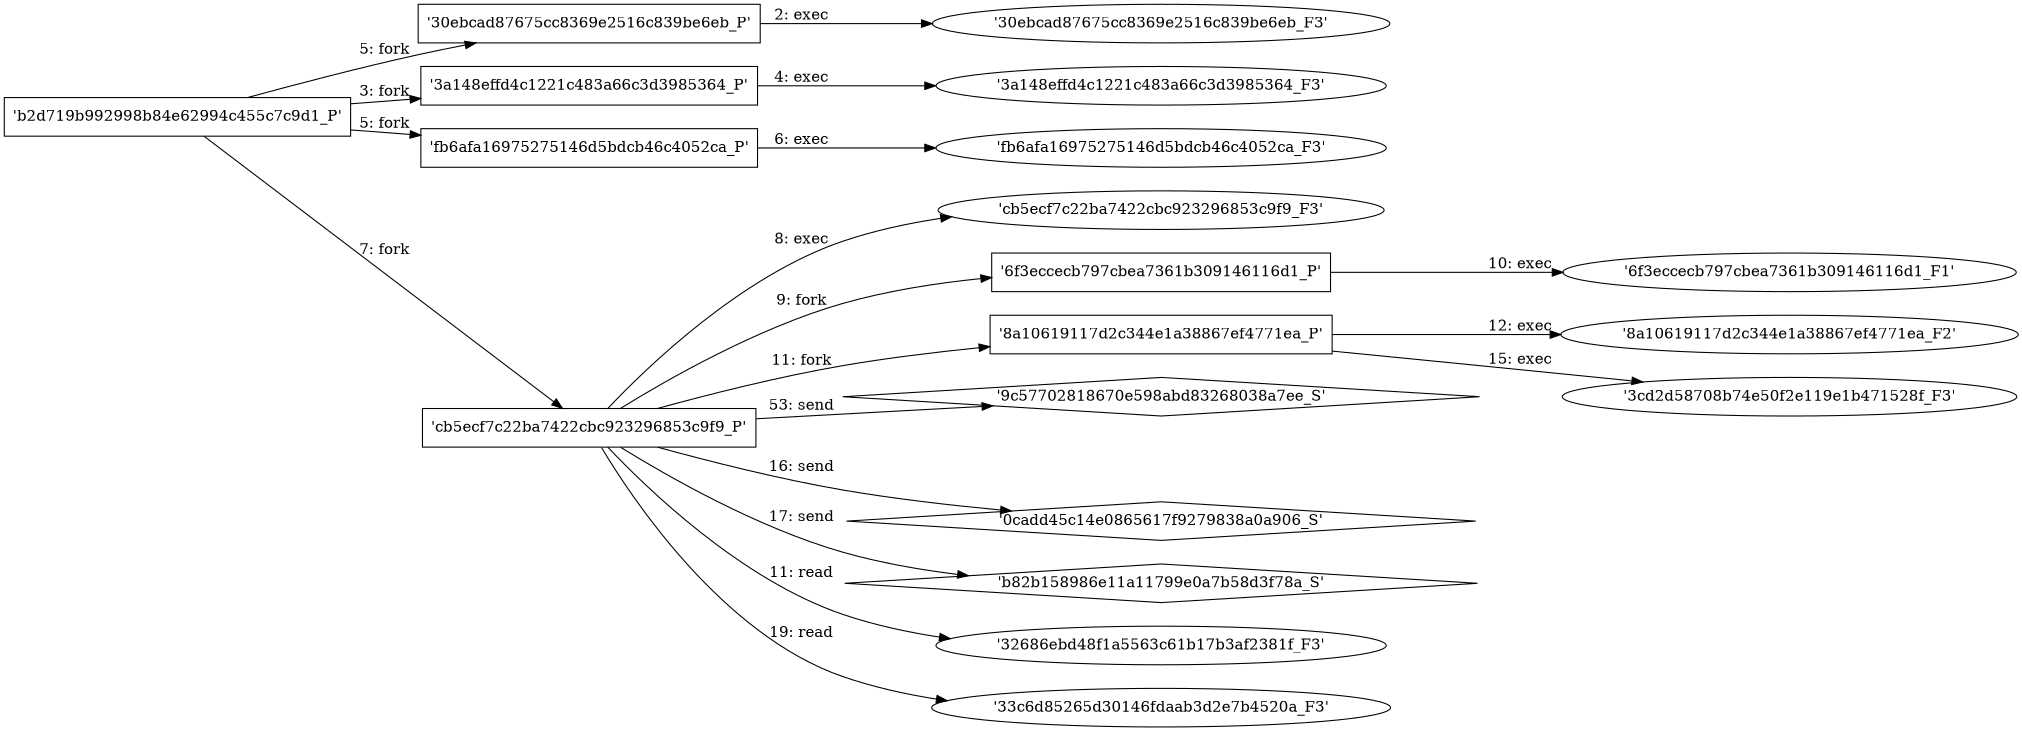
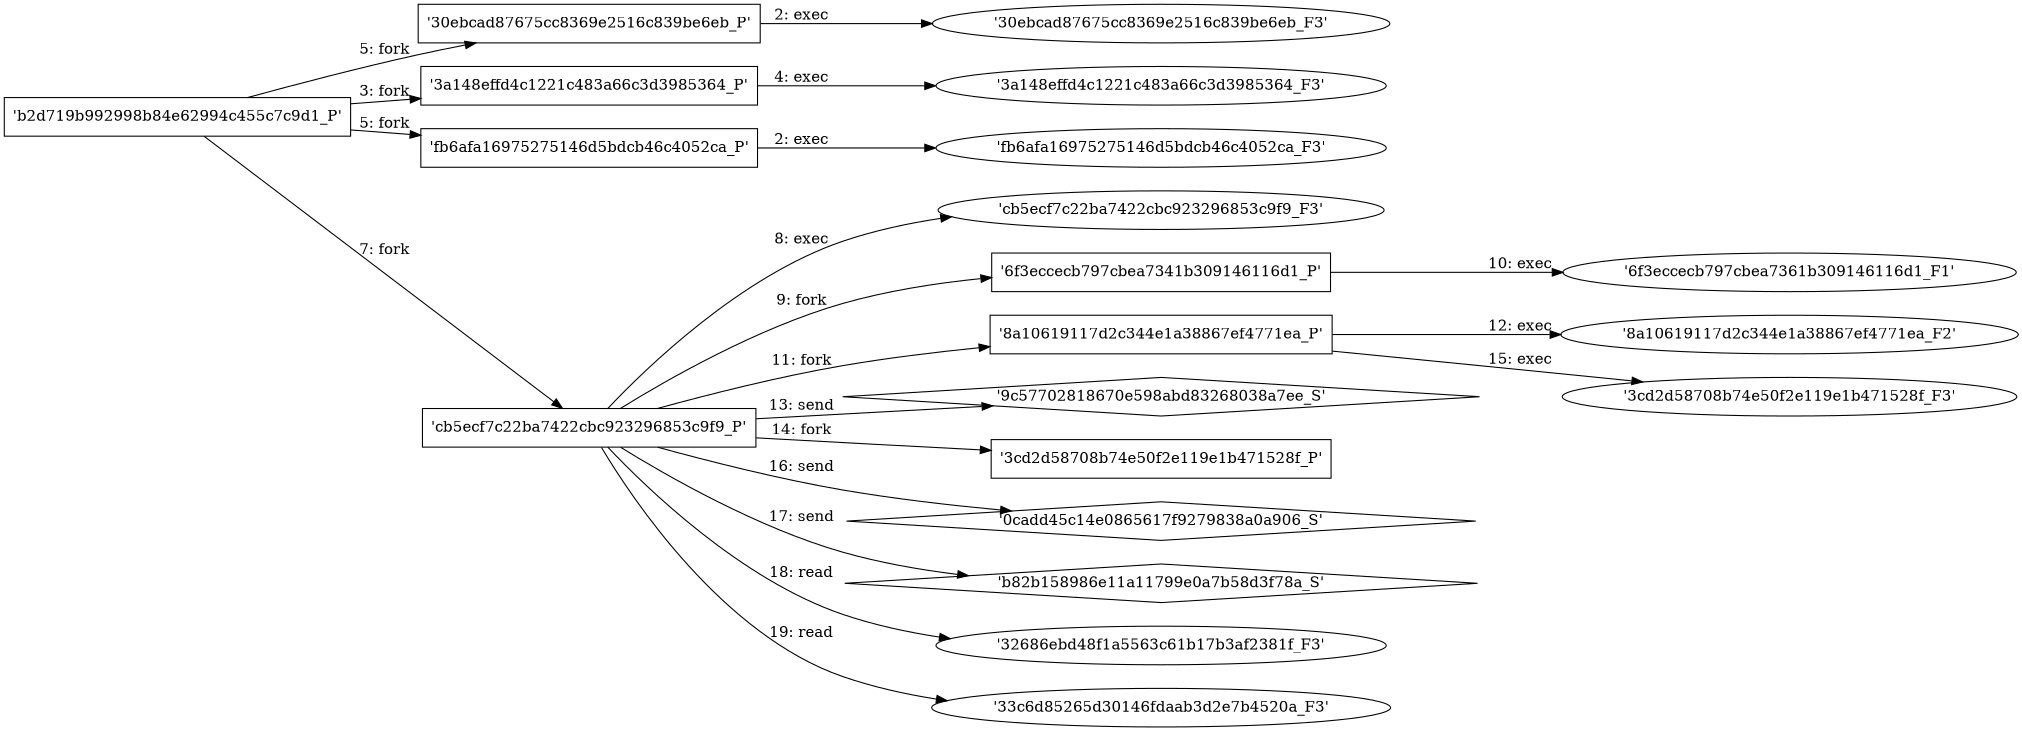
  digraph {
    engine=neato
    fixedsize=false
    fontsize=10
    nodesep=0.3
    rankdir=LR
    ranksep=0
    splines=true
    node [node_type=Process shape=ellipse]
    "'b2d719b992998b84e62994c455c7c9d1_P'" [shape=box]
    "'30ebcad87675cc8369e2516c839be6eb_P'" [shape=box]
    "'3a148effd4c1221c483a66c3d3985364_P'" [shape=box]
    "'fb6afa16975275146d5bdcb46c4052ca_P'" [shape=box]
    "'cb5ecf7c22ba7422cbc923296853c9f9_P'" [shape=box]
    "'30ebcad87675cc8369e2516c839be6eb_F3'" [node_type=File]
    "'3a148effd4c1221c483a66c3d3985364_F3'" [node_type=File]
    "'fb6afa16975275146d5bdcb46c4052ca_F3'" [node_type=File]
    "'cb5ecf7c22ba7422cbc923296853c9f9_F3'" [node_type=File]
-   "'6f3eccecb797cbea7361b309146116d1_P'" [shape=box]
+   "'6f3eccecb797cbea7361b309146116d1_P'" [shape=box label="'6f3eccecb797cbea7341b309146116d1_P'"]
    "'8a10619117d2c344e1a38867ef4771ea_P'" [shape=box]
    "'9c57702818670e598abd83268038a7ee_S'" [node_type=Socket shape=diamond]
+   "'3cd2d58708b74e50f2e119e1b471528f_P'" [shape=box]
    "'0cadd45c14e0865617f9279838a0a906_S'" [node_type=Socket shape=diamond]
    "'b82b158986e11a11799e0a7b58d3f78a_S'" [node_type=Socket shape=diamond]
    "'32686ebd48f1a5563c61b17b3af2381f_F3'" [node_type=file]
    "'33c6d85265d30146fdaab3d2e7b4520a_F3'" [node_type=file]
    n18 [label="'6f3eccecb797cbea7361b309146116d1_F1'" node_type=File]
    "'8a10619117d2c344e1a38867ef4771ea_F2'" [node_type=File]
    "'3cd2d58708b74e50f2e119e1b471528f_F3'" [node_type=File]
    "'b2d719b992998b84e62994c455c7c9d1_P'" -> "'30ebcad87675cc8369e2516c839be6eb_P'" [label="5: fork"]
    "'b2d719b992998b84e62994c455c7c9d1_P'" -> "'3a148effd4c1221c483a66c3d3985364_P'" [label="3: fork"]
    "'b2d719b992998b84e62994c455c7c9d1_P'" -> "'fb6afa16975275146d5bdcb46c4052ca_P'" [label="5: fork"]
    "'b2d719b992998b84e62994c455c7c9d1_P'" -> "'cb5ecf7c22ba7422cbc923296853c9f9_P'" [label="7: fork"]
    "'30ebcad87675cc8369e2516c839be6eb_P'" -> "'30ebcad87675cc8369e2516c839be6eb_F3'" [label="2: exec"]
    "'3a148effd4c1221c483a66c3d3985364_P'" -> "'3a148effd4c1221c483a66c3d3985364_F3'" [label="4: exec"]
-   "'fb6afa16975275146d5bdcb46c4052ca_P'" -> "'fb6afa16975275146d5bdcb46c4052ca_F3'" [label="6: exec"]
+   "'fb6afa16975275146d5bdcb46c4052ca_P'" -> "'fb6afa16975275146d5bdcb46c4052ca_F3'" [label="2: exec"]
    "'cb5ecf7c22ba7422cbc923296853c9f9_P'" -> "'cb5ecf7c22ba7422cbc923296853c9f9_F3'" [label="8: exec"]
    "'cb5ecf7c22ba7422cbc923296853c9f9_P'" -> "'6f3eccecb797cbea7361b309146116d1_P'" [label="9: fork"]
    "'cb5ecf7c22ba7422cbc923296853c9f9_P'" -> "'8a10619117d2c344e1a38867ef4771ea_P'" [label="11: fork"]
-   "'cb5ecf7c22ba7422cbc923296853c9f9_P'" -> "'9c57702818670e598abd83268038a7ee_S'" [label="53: send"]
+   "'cb5ecf7c22ba7422cbc923296853c9f9_P'" -> "'9c57702818670e598abd83268038a7ee_S'" [label="13: send"]
+   "'cb5ecf7c22ba7422cbc923296853c9f9_P'" -> "'3cd2d58708b74e50f2e119e1b471528f_P'" [label="14: fork"]
    "'cb5ecf7c22ba7422cbc923296853c9f9_P'" -> "'0cadd45c14e0865617f9279838a0a906_S'" [label="16: send"]
    "'cb5ecf7c22ba7422cbc923296853c9f9_P'" -> "'b82b158986e11a11799e0a7b58d3f78a_S'" [label="17: send"]
-   "'cb5ecf7c22ba7422cbc923296853c9f9_P'" -> "'32686ebd48f1a5563c61b17b3af2381f_F3'" [label="11: read"]
+   "'cb5ecf7c22ba7422cbc923296853c9f9_P'" -> "'32686ebd48f1a5563c61b17b3af2381f_F3'" [label="18: read"]
    "'cb5ecf7c22ba7422cbc923296853c9f9_P'" -> "'33c6d85265d30146fdaab3d2e7b4520a_F3'" [label="19: read"]
    "'6f3eccecb797cbea7361b309146116d1_P'" -> n18 [label="10: exec"]
    "'8a10619117d2c344e1a38867ef4771ea_P'" -> "'8a10619117d2c344e1a38867ef4771ea_F2'" [label="12: exec"]
    "'8a10619117d2c344e1a38867ef4771ea_P'" -> "'3cd2d58708b74e50f2e119e1b471528f_F3'" [label="15: exec"]
  }
